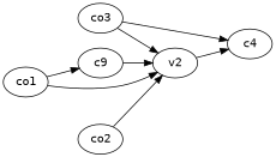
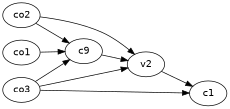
  strict digraph {
    fontname="DejaVu Sans Mono"
    rankdir=LR
    node [fontname="DejaVu Sans Mono"]
    edge [fontname="DejaVu Sans Mono" weight=1]
    n1 [label=c9]
    n2 [label=v2]
-   c1 [label=c4]
+   c1
    co1
    co2
    co3
    n1 -> n2
    n2 -> c1
    co1 -> n1
-   co1 -> n2
+   co2 -> n1
    co2 -> n2
+   co3 -> n1
    co3 -> n2
    co3 -> c1
  }
